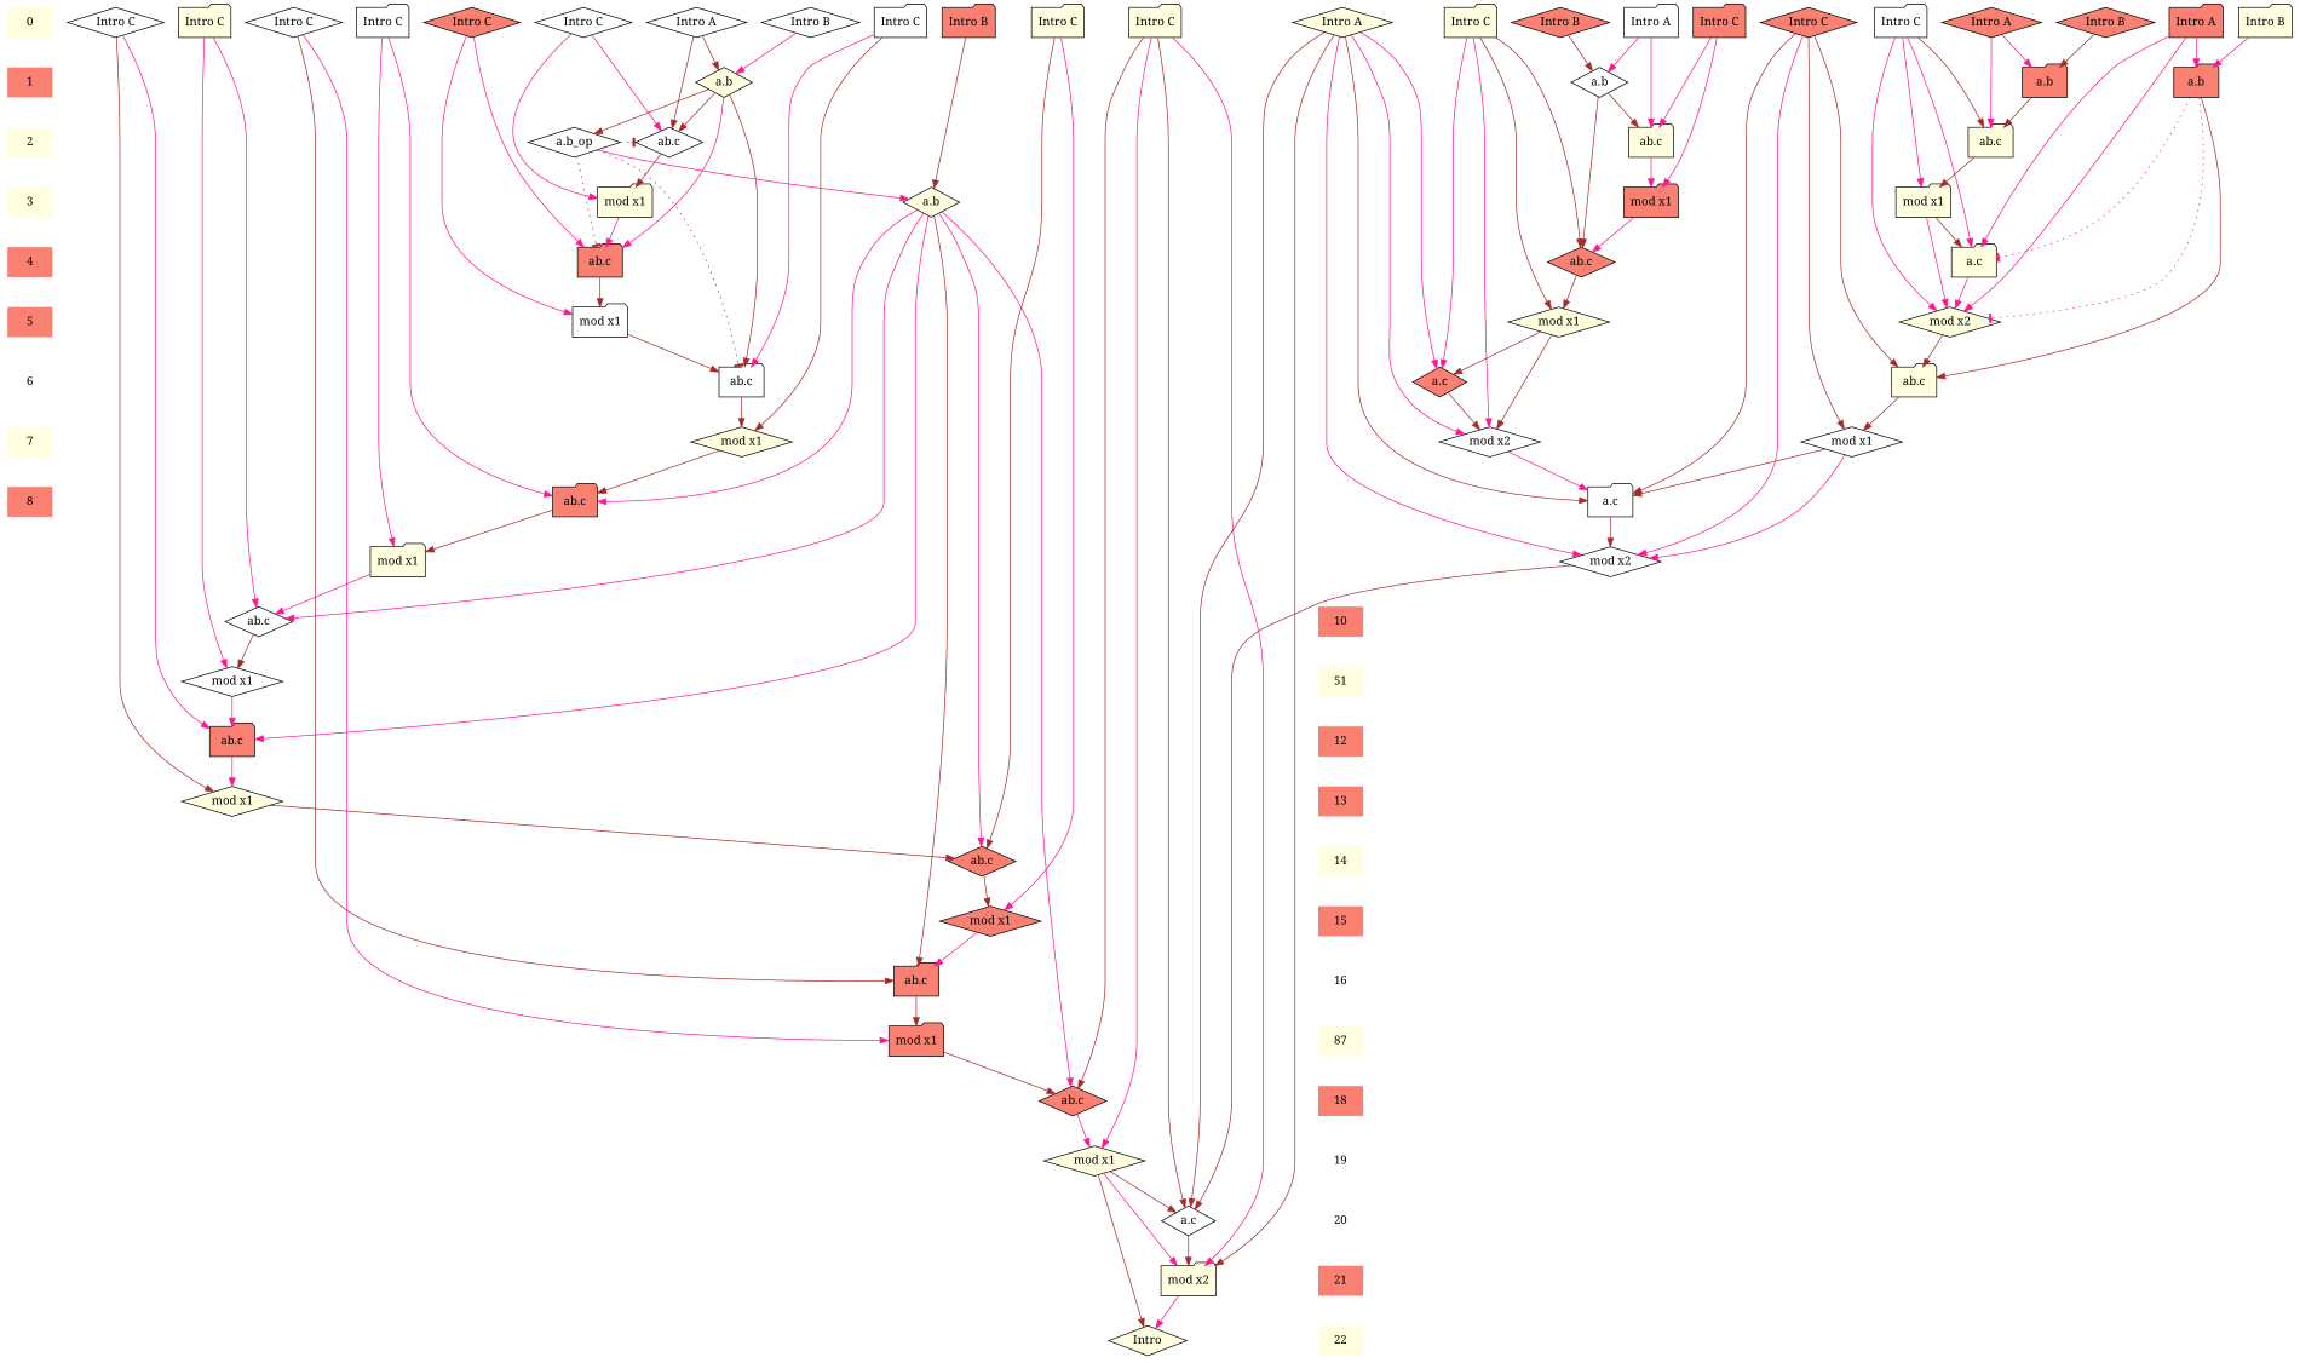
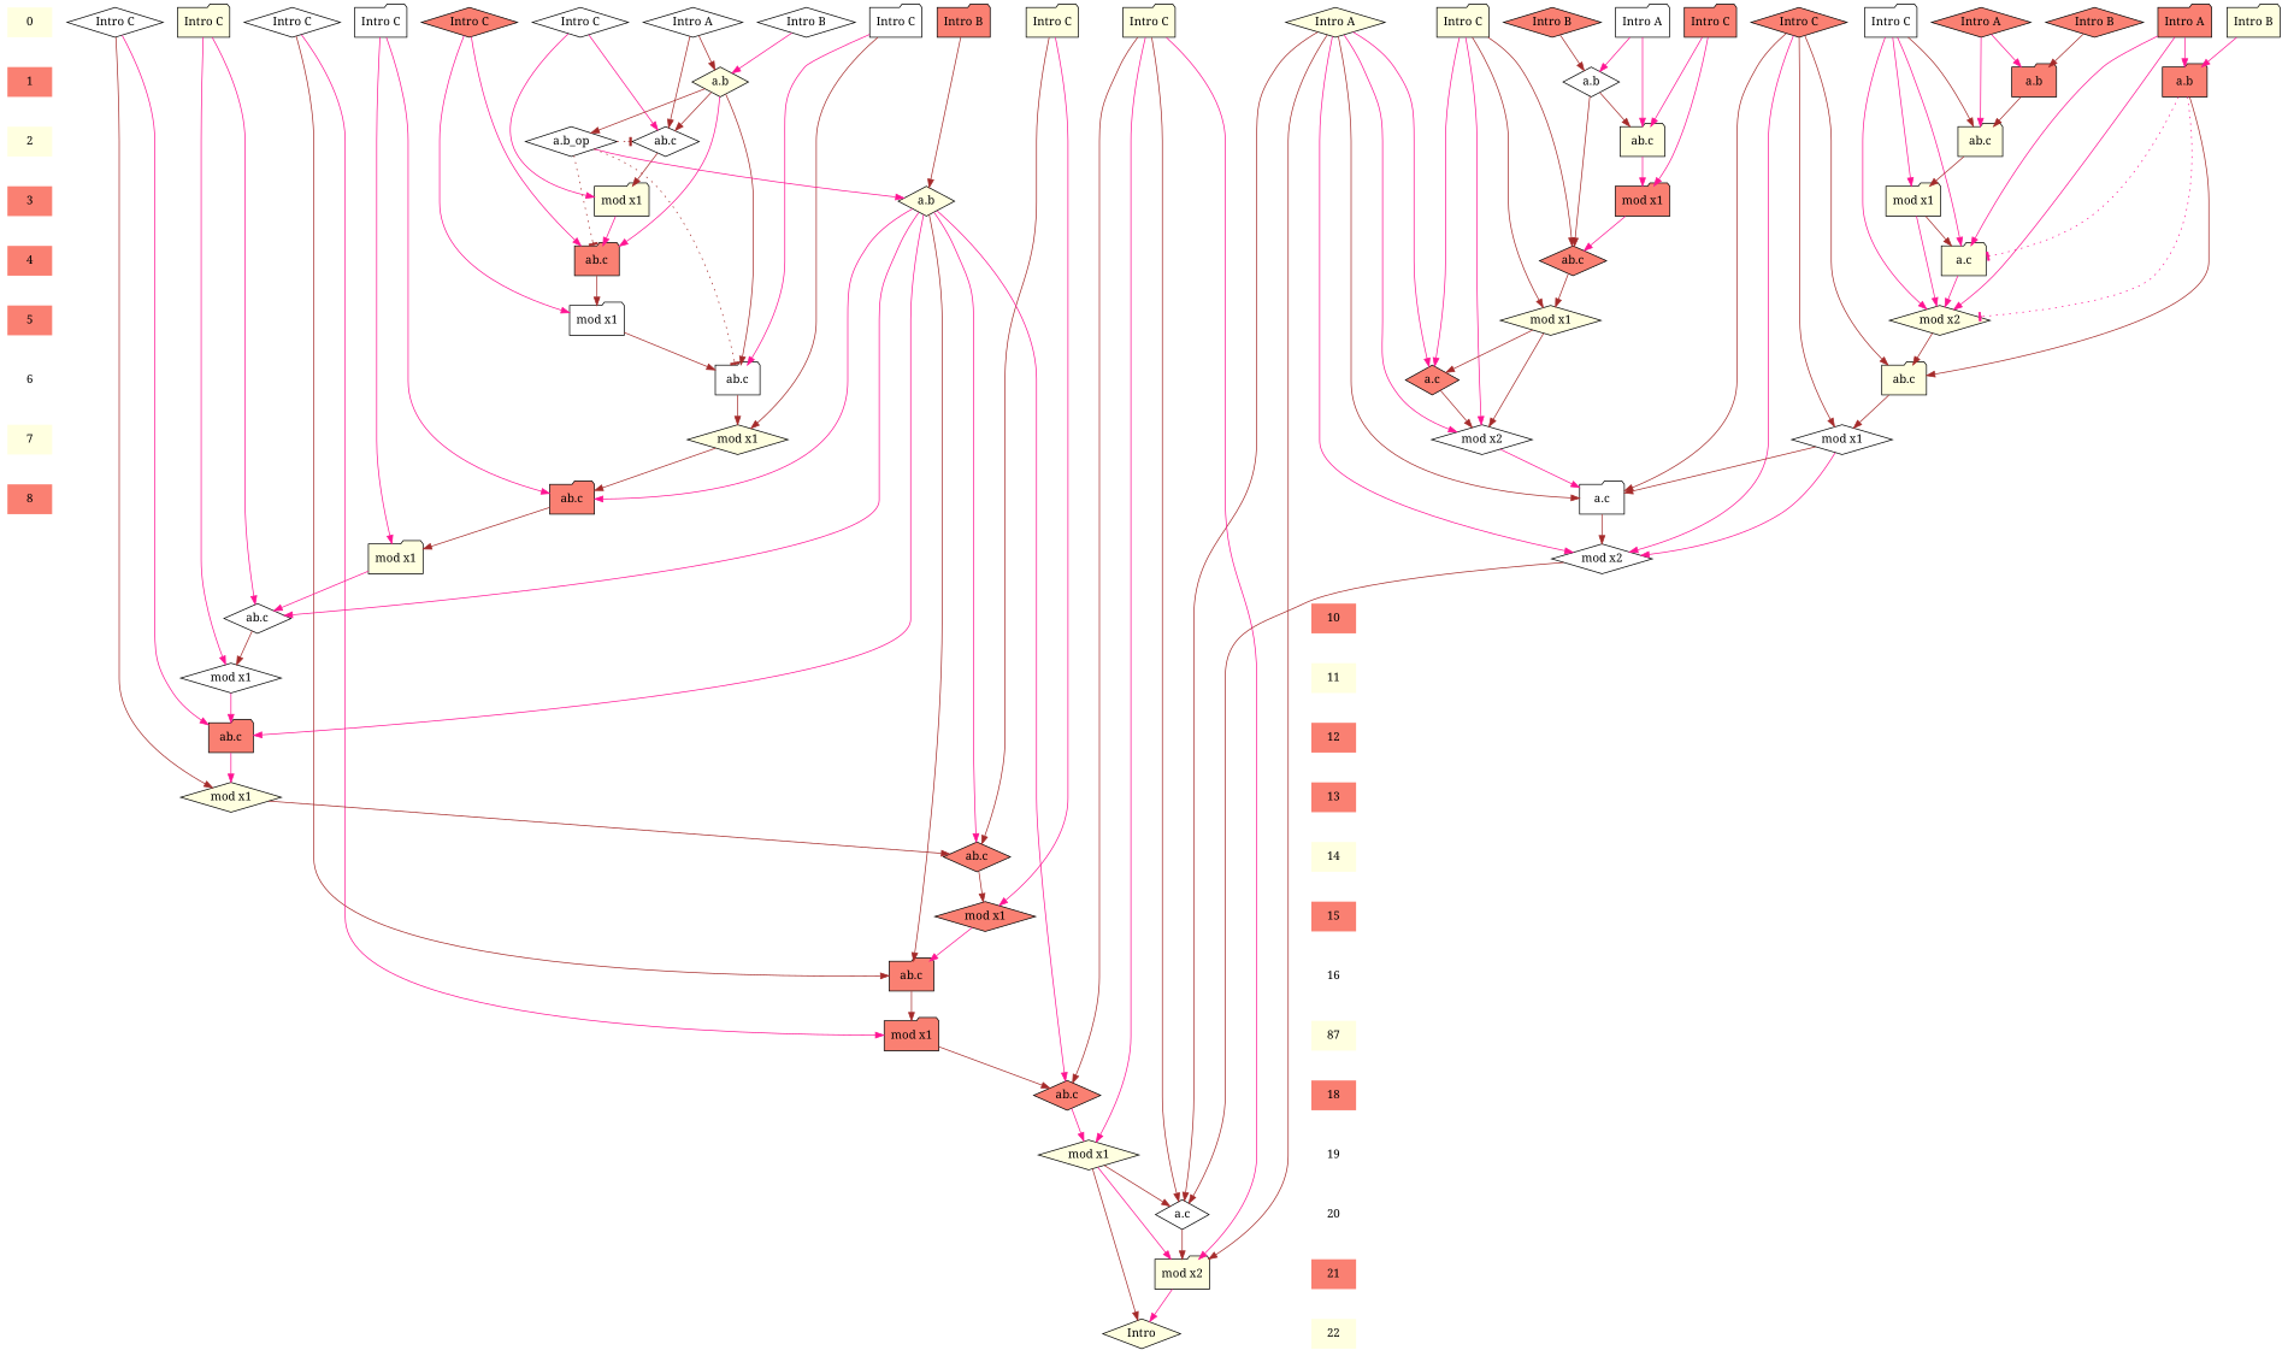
  digraph {
    fontname="Noto Serif"
    ranksep=.5
    node [fillcolor=salmon fontname="Noto Serif" shape=diamond style=filled]
    edge [fontname="Noto Serif" color=deeppink]
    0 [fillcolor=lightyellow shape=plaintext]
    n2 [label="Intro B"]
    n3 [fillcolor=white label="Intro A"]
    n4 [label="Intro B" shape=folder]
    n5 [fillcolor=white label="Intro B"]
    n6 [label="Intro A"]
    n7 [label="Intro B"]
    n8 [label="Intro A" shape=folder]
    n9 [fillcolor=lightyellow label="Intro B" shape=folder]
    n10 [fillcolor=white label="Intro A" shape=folder]
    n11 [fillcolor=lightyellow label="Intro A"]
    n12 [fillcolor=white label="Intro C" shape=folder]
    n13 [fillcolor=lightyellow label="Intro C" shape=folder]
    n14 [label="Intro C" shape=folder]
    n15 [fillcolor=white label="Intro C" shape=folder]
    n16 [fillcolor=white label="Intro C" shape=folder]
    n17 [fillcolor=white label="Intro C"]
    n18 [fillcolor=lightyellow label="Intro C" shape=folder]
    n19 [fillcolor=white label="Intro C"]
    n20 [fillcolor=lightyellow label="Intro C" shape=folder]
    n21 [label="Intro C"]
    n22 [label="Intro C"]
    n23 [fillcolor=white label="Intro C"]
    n24 [fillcolor=lightyellow label="Intro C" shape=folder]
    1 [shape=plaintext]
    n26 [label="a.b" shape=folder]
    n27 [fillcolor=lightyellow label="a.b"]
    n28 [fillcolor=white label="a.b"]
    n29 [label="a.b" shape=folder]
    2 [fillcolor=lightyellow shape=plaintext]
    n31 [fillcolor=lightyellow label="ab.c" shape=folder]
    n32 [fillcolor=white label="ab.c"]
    n33 [fillcolor=lightyellow label="ab.c" shape=folder]
    n34 [fillcolor=white label="a.b_op"]
-   3 [fillcolor=lightyellow shape=plaintext]
+   3 [shape=plaintext]
    n36 [fillcolor=lightyellow label="mod x1" shape=folder]
    n37 [fillcolor=lightyellow label="mod x1" shape=folder]
    n38 [label="mod x1" shape=folder]
    n39 [fillcolor=lightyellow label="a.b"]
    4 [shape=plaintext]
    n41 [fillcolor=lightyellow label="a.c" shape=folder]
    n42 [label="ab.c" shape=folder]
    n43 [label="ab.c"]
    5 [shape=plaintext]
    n45 [fillcolor=lightyellow label="mod x2"]
    n46 [fillcolor=white label="mod x1" shape=folder]
    n47 [fillcolor=lightyellow label="mod x1"]
    n48 [fillcolor=lightyellow label="mod x1" shape=folder]
    n49 [fillcolor=white label="mod x2"]
    6 [fillcolor=white shape=plaintext]
    n51 [fillcolor=white label="ab.c" shape=folder]
    n52 [label="a.c"]
    n53 [fillcolor=lightyellow label="ab.c" shape=folder]
    7 [fillcolor=lightyellow shape=plaintext]
    n55 [fillcolor=lightyellow label="mod x1"]
    n56 [fillcolor=white label="mod x1"]
    n57 [fillcolor=white label="mod x2"]
    8 [shape=plaintext]
    n59 [label="ab.c" shape=folder]
    n60 [fillcolor=white label="a.c" shape=folder]
    10 [shape=plaintext]
    n62 [fillcolor=white label="ab.c"]
-   11 [fillcolor=lightyellow shape=plaintext label=51]
+   11 [fillcolor=lightyellow shape=plaintext]
    n64 [fillcolor=white label="mod x1"]
    12 [shape=plaintext]
    n66 [label="ab.c" shape=folder]
    13 [shape=plaintext]
    n68 [fillcolor=lightyellow label="mod x1"]
    14 [fillcolor=lightyellow shape=plaintext]
    n70 [label="ab.c"]
    15 [shape=plaintext]
    n72 [label="mod x1"]
    16 [fillcolor=white shape=plaintext]
    n74 [label="ab.c" shape=folder]
    n75 [fillcolor=lightyellow label=87 shape=plaintext]
    n76 [label="mod x1" shape=folder]
    18 [shape=plaintext]
    n78 [label="ab.c"]
    19 [fillcolor=white shape=plaintext]
    n80 [fillcolor=lightyellow label="mod x1"]
    20 [fillcolor=white shape=plaintext]
    n82 [fillcolor=white label="a.c"]
    21 [shape=plaintext]
    n84 [fillcolor=lightyellow label="mod x2" shape=folder]
    22 [fillcolor=lightyellow shape=plaintext]
    n86 [fillcolor=lightyellow label=Intro]
    subgraph sub_1 {
      rank=same
      0
      n2
      n3
      n4
      n5
      n6
      n7
      n8
      n9
      n10
      n11
      n12
      n13
      n14
      n15
      n16
      n17
      n18
      n19
      n20
      n21
      n22
      n23
      n24
    }
    subgraph sub_2 {
      rank=same
      1
      n26
      n27
      n28
      n29
    }
    subgraph sub_3 {
      rank=same
      2
      n31
      n32
      n33
      n34
    }
    subgraph sub_4 {
      rank=same
      3
      n36
      n37
      n38
      n39
    }
    subgraph sub_5 {
      rank=same
      4
      n41
      n42
      n43
    }
    subgraph sub_6 {
      rank=same
      5
      n45
      n46
      n47
    }
    subgraph sub_7 {
      rank=same
      n48
      n49
    }
    subgraph sub_8 {
      rank=same
      6
      n51
      n52
      n53
    }
    subgraph sub_9 {
      rank=same
      7
      n55
      n56
      n57
    }
    subgraph sub_10 {
      rank=same
      8
      n59
      n60
    }
    subgraph sub_11 {
      rank=same
      10
      n62
    }
    subgraph sub_12 {
      rank=same
      11
      n64
    }
    subgraph sub_13 {
      rank=same
      12
      n66
    }
    subgraph sub_14 {
      rank=same
      13
      n68
    }
    subgraph sub_15 {
      rank=same
      14
      n70
    }
    subgraph sub_16 {
      rank=same
      15
      n72
    }
    subgraph sub_17 {
      rank=same
      16
      n74
    }
    subgraph sub_18 {
      rank=same
      n75
      n76
    }
    subgraph sub_19 {
      rank=same
      18
      n78
    }
    subgraph sub_20 {
      rank=same
      19
      n80
    }
    subgraph sub_21 {
      rank=same
      20
      n82
    }
    subgraph sub_22 {
      rank=same
      21
      n84
    }
    subgraph sub_23 {
      rank=same
      22
      n86
    }
    0 -> 1 [style=invis color=""]
    n2 -> n28 [color=brown]
    n3 -> n27 [color=brown]
    n3 -> n32 [color=brown]
    n4 -> n39 [color=brown]
    n5 -> n27
    n6 -> n26
    n6 -> n31
    n7 -> n26 [color=brown]
    n8 -> n29
    n8 -> n41
    n8 -> n45
    n9 -> n29
    n10 -> n28
    n10 -> n33
    n11 -> n49
    n11 -> n52
    n11 -> n57
    n11 -> n60 [color=brown]
    n11 -> n82 [color=brown]
    n11 -> n84 [color=brown]
    n12 -> n51
    n12 -> n55 [color=brown]
    n13 -> n70 [color=brown]
    n13 -> n72
    n14 -> n33
    n14 -> n38
    n15 -> n31 [color=brown]
    n15 -> n36
    n15 -> n41
    n15 -> n45
    n16 -> n48
    n16 -> n59
    n17 -> n32
    n17 -> n37
    n18 -> n43 [color=brown]
    n18 -> n47 [color=brown]
    n18 -> n52
    n18 -> n57
    n19 -> n66
    n19 -> n68 [color=brown]
    n20 -> n78 [color=brown]
    n20 -> n80
    n20 -> n82 [color=brown]
    n20 -> n84
    n21 -> n49
    n21 -> n53 [color=brown]
    n21 -> n56 [color=brown]
    n21 -> n60 [color=brown]
    n22 -> n42
    n22 -> n46
    n23 -> n74 [color=brown]
    n23 -> n76
    n24 -> n62
    n24 -> n64
    1 -> 2 [style=invis color=""]
    n26 -> n31 [color=brown]
    n27 -> n32 [color=brown]
    n27 -> n34 [color=brown]
    n27 -> n42
    n27 -> n51 [color=brown]
    n28 -> n33 [color=brown]
    n28 -> n43 [color=brown]
    n29 -> n41 [arrowhead=tee style=dotted]
    n29 -> n45 [arrowhead=tee style=dotted]
    n29 -> n53 [color=brown]
    2 -> 3 [style=invis color=""]
    n31 -> n36 [color=brown]
    n32 -> n37 [color=brown]
    n33 -> n38
    n34 -> n32 [arrowhead=tee color=brown style=dotted]
    n34 -> n39
    n34 -> n42 [arrowhead=tee color=brown style=dotted]
    n34 -> n51 [arrowhead=tee color=brown style=dotted]
    3 -> 4 [style=invis color=""]
    n36 -> n41 [color=brown]
    n36 -> n45
    n37 -> n42
    n38 -> n43
    n39 -> n59
    n39 -> n62
    n39 -> n66
    n39 -> n70
    n39 -> n74 [color=brown]
    n39 -> n78
    4 -> 5 [style=invis color=""]
    n41 -> n45
    n42 -> n46 [color=brown]
    n43 -> n47 [color=brown]
    5 -> 6 [style=invis color=""]
    n45 -> n53 [color=brown]
    n46 -> n51 [color=brown]
    n47 -> n52 [color=brown]
    n47 -> n57 [color=brown]
    n48 -> n62
    n49 -> n82 [color=brown]
    6 -> 7 [style=invis color=""]
    n51 -> n55 [color=brown]
    n52 -> n57 [color=brown]
    n53 -> n56 [color=brown]
    7 -> 8 [style=invis color=""]
    n55 -> n59 [color=brown]
    n56 -> n49
    n56 -> n60 [color=brown]
    n57 -> n60
    n59 -> n48 [color=brown]
    n60 -> n49 [color=brown]
    10 -> 11 [style=invis color=""]
    n62 -> n64 [color=brown]
    11 -> 12 [style=invis color=""]
    n64 -> n66
    12 -> 13 [style=invis color=""]
    n66 -> n68
    13 -> 14 [style=invis color=""]
    n68 -> n70 [color=brown]
    14 -> 15 [style=invis color=""]
    n70 -> n72 [color=brown]
    15 -> 16 [style=invis color=""]
    n72 -> n74
    16 -> n75 [style=invis color=""]
    n74 -> n76 [color=brown]
    n75 -> 18 [style=invis color=""]
    n76 -> n78 [color=brown]
    18 -> 19 [style=invis color=""]
    n78 -> n80
    19 -> 20 [style=invis color=""]
    n80 -> n82 [color=brown]
    n80 -> n84
    n80 -> n86 [color=brown]
    20 -> 21 [style=invis color=""]
    n82 -> n84 [color=brown]
    21 -> 22 [style=invis color=""]
    n84 -> n86
  }
